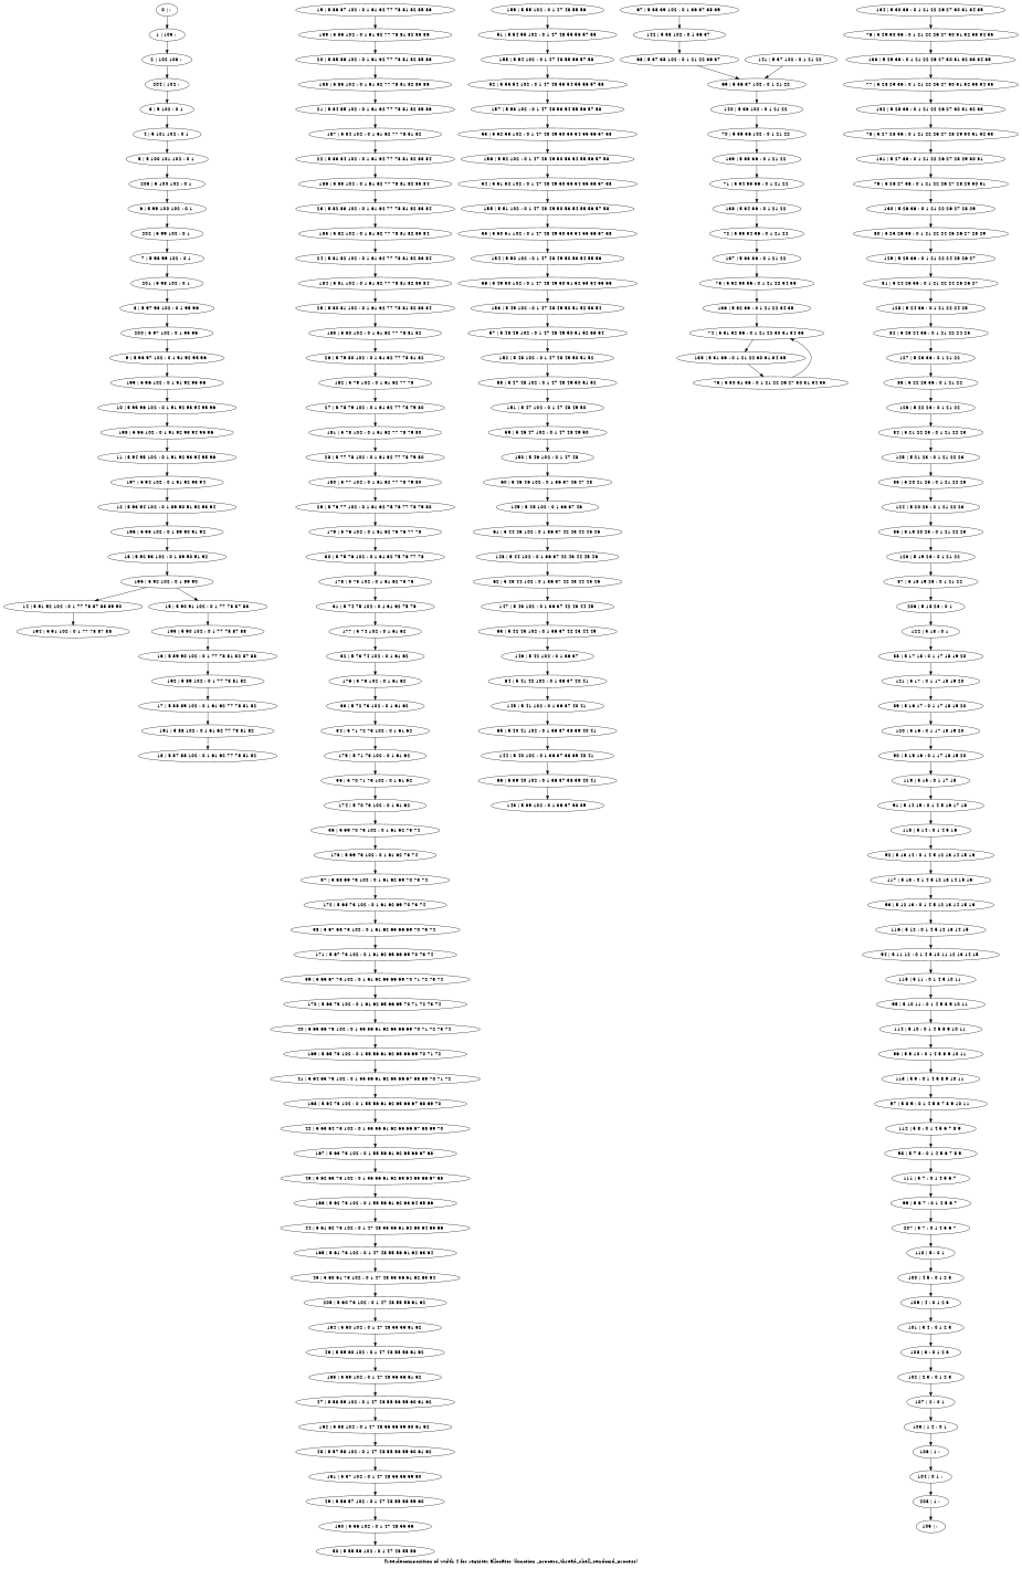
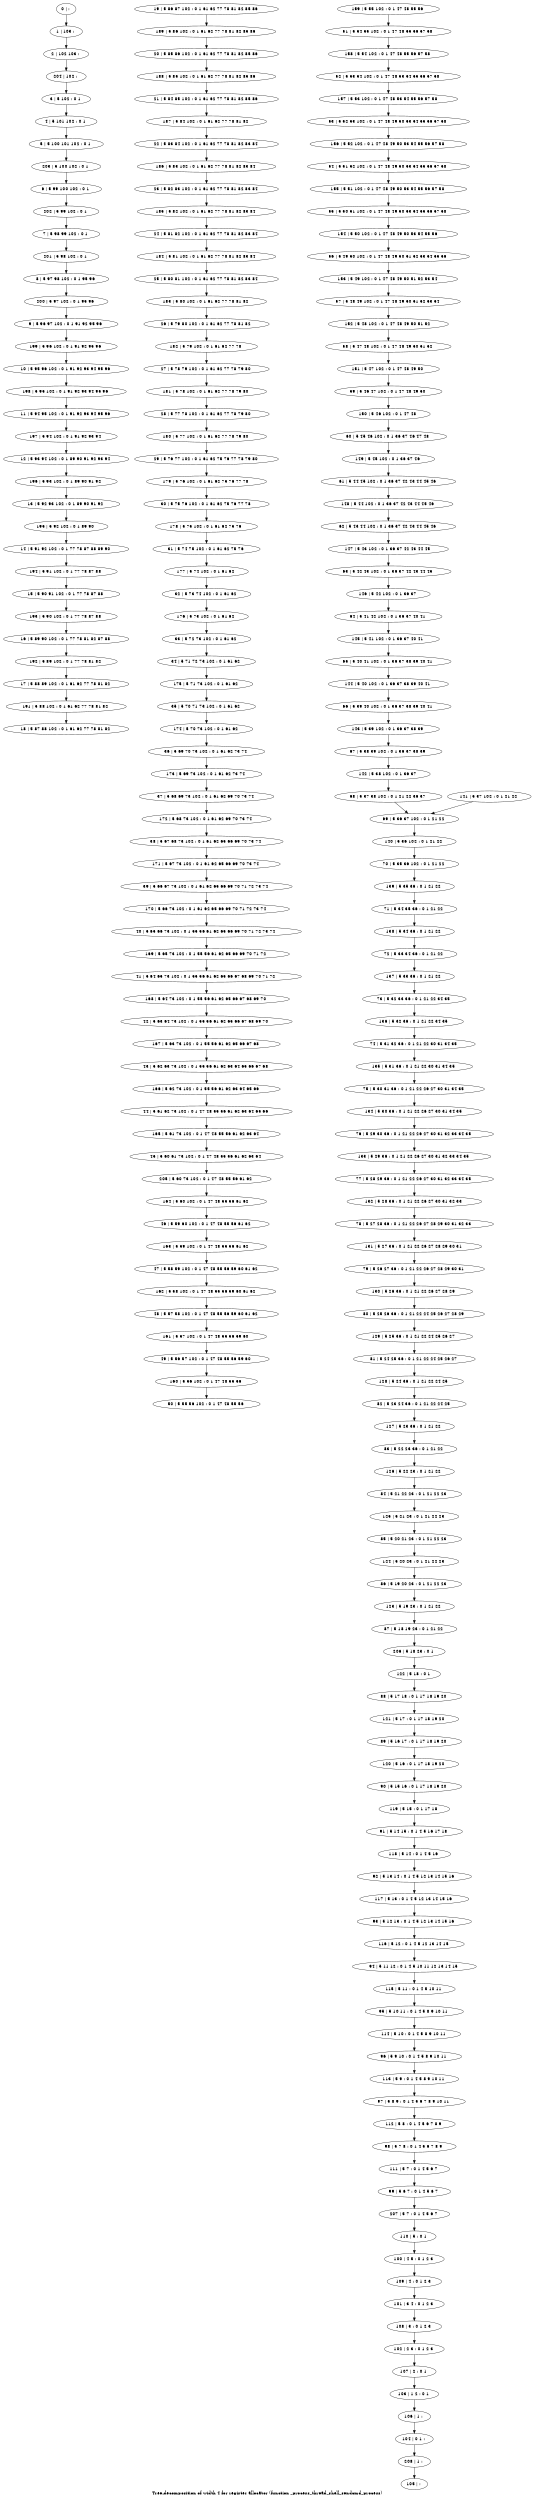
  digraph {
    label="Tree-decomposition of width 4 for register allocator (function _process_thread_shell_sendcmd_process)"
    n1 [label="0 | : "]
    n2 [label="1 | 103 : "]
    n3 [label="2 | 102 103 : "]
    n4 [label="204 | 102 : "]
    n5 [label="3 | 5 102 : 0 1 "]
    n6 [label="4 | 5 101 102 : 0 1 "]
    n7 [label="5 | 5 100 101 102 : 0 1 "]
    n8 [label="203 | 5 100 102 : 0 1 "]
    n9 [label="6 | 5 99 100 102 : 0 1 "]
    n10 [label="202 | 5 99 102 : 0 1 "]
    n11 [label="7 | 5 98 99 102 : 0 1 "]
    n12 [label="201 | 5 98 102 : 0 1 "]
    n13 [label="8 | 5 97 98 102 : 0 1 95 96 "]
    n14 [label="200 | 5 97 102 : 0 1 95 96 "]
    n15 [label="9 | 5 96 97 102 : 0 1 91 92 95 96 "]
    n16 [label="199 | 5 96 102 : 0 1 91 92 95 96 "]
    n17 [label="10 | 5 95 96 102 : 0 1 91 92 93 94 95 96 "]
    n18 [label="198 | 5 95 102 : 0 1 91 92 93 94 95 96 "]
    n19 [label="11 | 5 94 95 102 : 0 1 91 92 93 94 95 96 "]
    n20 [label="197 | 5 94 102 : 0 1 91 92 93 94 "]
    n21 [label="12 | 5 93 94 102 : 0 1 89 90 91 92 93 94 "]
    n22 [label="196 | 5 93 102 : 0 1 89 90 91 92 "]
    n23 [label="13 | 5 92 93 102 : 0 1 89 90 91 92 "]
    n24 [label="195 | 5 92 102 : 0 1 89 90 "]
    n25 [label="14 | 5 91 92 102 : 0 1 77 78 87 88 89 90 "]
    n26 [label="194 | 5 91 102 : 0 1 77 78 87 88 "]
    n27 [label="15 | 5 90 91 102 : 0 1 77 78 87 88 "]
    n28 [label="193 | 5 90 102 : 0 1 77 78 87 88 "]
    n29 [label="16 | 5 89 90 102 : 0 1 77 78 81 82 87 88 "]
    n30 [label="192 | 5 89 102 : 0 1 77 78 81 82 "]
    n31 [label="17 | 5 88 89 102 : 0 1 61 62 77 78 81 82 "]
    n32 [label="191 | 5 88 102 : 0 1 61 62 77 78 81 82 "]
    n33 [label="18 | 5 87 88 102 : 0 1 61 62 77 78 81 82 "]
    n34 [label="19 | 5 86 87 102 : 0 1 61 62 77 78 81 82 85 86 "]
    n35 [label="189 | 5 86 102 : 0 1 61 62 77 78 81 82 85 86 "]
    n36 [label="20 | 5 85 86 102 : 0 1 61 62 77 78 81 82 85 86 "]
    n37 [label="188 | 5 85 102 : 0 1 61 62 77 78 81 82 85 86 "]
    n38 [label="21 | 5 84 85 102 : 0 1 61 62 77 78 81 82 85 86 "]
    n39 [label="187 | 5 84 102 : 0 1 61 62 77 78 81 82 "]
    n40 [label="22 | 5 83 84 102 : 0 1 61 62 77 78 81 82 83 84 "]
    n41 [label="186 | 5 83 102 : 0 1 61 62 77 78 81 82 83 84 "]
    n42 [label="23 | 5 82 83 102 : 0 1 61 62 77 78 81 82 83 84 "]
    n43 [label="185 | 5 82 102 : 0 1 61 62 77 78 81 82 83 84 "]
    n44 [label="24 | 5 81 82 102 : 0 1 61 62 77 78 81 82 83 84 "]
    n45 [label="184 | 5 81 102 : 0 1 61 62 77 78 81 82 83 84 "]
    n46 [label="25 | 5 80 81 102 : 0 1 61 62 77 78 81 82 83 84 "]
    n47 [label="183 | 5 80 102 : 0 1 61 62 77 78 81 82 "]
    n48 [label="26 | 5 79 80 102 : 0 1 61 62 77 78 81 82 "]
    n49 [label="182 | 5 79 102 : 0 1 61 62 77 78 "]
    n50 [label="27 | 5 78 79 102 : 0 1 61 62 77 78 79 80 "]
    n51 [label="181 | 5 78 102 : 0 1 61 62 77 78 79 80 "]
    n52 [label="28 | 5 77 78 102 : 0 1 61 62 77 78 79 80 "]
    n53 [label="180 | 5 77 102 : 0 1 61 62 77 78 79 80 "]
    n54 [label="29 | 5 76 77 102 : 0 1 61 62 75 76 77 78 79 80 "]
    n55 [label="179 | 5 76 102 : 0 1 61 62 75 76 77 78 "]
    n56 [label="30 | 5 75 76 102 : 0 1 61 62 75 76 77 78 "]
    n57 [label="178 | 5 75 102 : 0 1 61 62 75 76 "]
    n58 [label="31 | 5 74 75 102 : 0 1 61 62 75 76 "]
    n59 [label="177 | 5 74 102 : 0 1 61 62 "]
    n60 [label="32 | 5 73 74 102 : 0 1 61 62 "]
    n61 [label="176 | 5 73 102 : 0 1 61 62 "]
    n62 [label="33 | 5 72 73 102 : 0 1 61 62 "]
    n63 [label="34 | 5 71 72 73 102 : 0 1 61 62 "]
    n64 [label="175 | 5 71 73 102 : 0 1 61 62 "]
    n65 [label="35 | 5 70 71 73 102 : 0 1 61 62 "]
    n66 [label="174 | 5 70 73 102 : 0 1 61 62 "]
    n67 [label="36 | 5 69 70 73 102 : 0 1 61 62 73 74 "]
    n68 [label="173 | 5 69 73 102 : 0 1 61 62 73 74 "]
    n69 [label="37 | 5 68 69 73 102 : 0 1 61 62 69 70 73 74 "]
    n70 [label="172 | 5 68 73 102 : 0 1 61 62 69 70 73 74 "]
    n71 [label="38 | 5 67 68 73 102 : 0 1 61 62 65 66 69 70 73 74 "]
    n72 [label="171 | 5 67 73 102 : 0 1 61 62 65 66 69 70 73 74 "]
    n73 [label="39 | 5 66 67 73 102 : 0 1 61 62 65 66 69 70 71 72 73 74 "]
    n74 [label="170 | 5 66 73 102 : 0 1 61 62 65 66 69 70 71 72 73 74 "]
    n75 [label="40 | 5 65 66 73 102 : 0 1 55 56 61 62 65 66 69 70 71 72 73 74 "]
    n76 [label="169 | 5 65 73 102 : 0 1 55 56 61 62 65 66 69 70 71 72 "]
    n77 [label="41 | 5 64 65 73 102 : 0 1 55 56 61 62 65 66 67 68 69 70 71 72 "]
    n78 [label="168 | 5 64 73 102 : 0 1 55 56 61 62 65 66 67 68 69 70 "]
    n79 [label="42 | 5 63 64 73 102 : 0 1 55 56 61 62 65 66 67 68 69 70 "]
    n80 [label="167 | 5 63 73 102 : 0 1 55 56 61 62 65 66 67 68 "]
    n81 [label="43 | 5 62 63 73 102 : 0 1 55 56 61 62 63 64 65 66 67 68 "]
    n82 [label="166 | 5 62 73 102 : 0 1 55 56 61 62 63 64 65 66 "]
    n83 [label="44 | 5 61 62 73 102 : 0 1 47 48 55 56 61 62 63 64 65 66 "]
    n84 [label="165 | 5 61 73 102 : 0 1 47 48 55 56 61 62 63 64 "]
    n85 [label="45 | 5 60 61 73 102 : 0 1 47 48 55 56 61 62 63 64 "]
    n86 [label="205 | 5 60 73 102 : 0 1 47 48 55 56 61 62 "]
    n87 [label="164 | 5 60 102 : 0 1 47 48 55 56 61 62 "]
    n88 [label="46 | 5 59 60 102 : 0 1 47 48 55 56 61 62 "]
    n89 [label="163 | 5 59 102 : 0 1 47 48 55 56 61 62 "]
    n90 [label="47 | 5 58 59 102 : 0 1 47 48 55 56 59 60 61 62 "]
    n91 [label="162 | 5 58 102 : 0 1 47 48 55 56 59 60 61 62 "]
    n92 [label="48 | 5 57 58 102 : 0 1 47 48 55 56 59 60 61 62 "]
    n93 [label="161 | 5 57 102 : 0 1 47 48 55 56 59 60 "]
    n94 [label="49 | 5 56 57 102 : 0 1 47 48 55 56 59 60 "]
    n95 [label="160 | 5 56 102 : 0 1 47 48 55 56 "]
    n96 [label="50 | 5 55 56 102 : 0 1 47 48 55 56 "]
    n97 [label="159 | 5 55 102 : 0 1 47 48 55 56 "]
    n98 [label="51 | 5 54 55 102 : 0 1 47 48 55 56 57 58 "]
    n99 [label="158 | 5 54 102 : 0 1 47 48 55 56 57 58 "]
    n100 [label="52 | 5 53 54 102 : 0 1 47 48 53 54 55 56 57 58 "]
    n101 [label="157 | 5 53 102 : 0 1 47 48 53 54 55 56 57 58 "]
    n102 [label="53 | 5 52 53 102 : 0 1 47 48 49 50 53 54 55 56 57 58 "]
    n103 [label="156 | 5 52 102 : 0 1 47 48 49 50 53 54 55 56 57 58 "]
    n104 [label="54 | 5 51 52 102 : 0 1 47 48 49 50 53 54 55 56 57 58 "]
    n105 [label="155 | 5 51 102 : 0 1 47 48 49 50 53 54 55 56 57 58 "]
    n106 [label="55 | 5 50 51 102 : 0 1 47 48 49 50 53 54 55 56 57 58 "]
    n107 [label="154 | 5 50 102 : 0 1 47 48 49 50 53 54 55 56 "]
    n108 [label="56 | 5 49 50 102 : 0 1 47 48 49 50 51 52 53 54 55 56 "]
    n109 [label="153 | 5 49 102 : 0 1 47 48 49 50 51 52 53 54 "]
    n110 [label="57 | 5 48 49 102 : 0 1 47 48 49 50 51 52 53 54 "]
    n111 [label="152 | 5 48 102 : 0 1 47 48 49 50 51 52 "]
    n112 [label="58 | 5 47 48 102 : 0 1 47 48 49 50 51 52 "]
    n113 [label="151 | 5 47 102 : 0 1 47 48 49 50 "]
    n114 [label="59 | 5 46 47 102 : 0 1 47 48 49 50 "]
    n115 [label="150 | 5 46 102 : 0 1 47 48 "]
    n116 [label="60 | 5 45 46 102 : 0 1 36 37 46 47 48 "]
    n117 [label="149 | 5 45 102 : 0 1 36 37 46 "]
    n118 [label="61 | 5 44 45 102 : 0 1 36 37 42 43 44 45 46 "]
    n119 [label="148 | 5 44 102 : 0 1 36 37 42 43 44 45 46 "]
    n120 [label="62 | 5 43 44 102 : 0 1 36 37 42 43 44 45 46 "]
    n121 [label="147 | 5 43 102 : 0 1 36 37 42 43 44 45 "]
    n122 [label="63 | 5 42 43 102 : 0 1 36 37 42 43 44 45 "]
    n123 [label="146 | 5 42 102 : 0 1 36 37 "]
    n124 [label="64 | 5 41 42 102 : 0 1 36 37 40 41 "]
    n125 [label="145 | 5 41 102 : 0 1 36 37 40 41 "]
    n126 [label="65 | 5 40 41 102 : 0 1 36 37 38 39 40 41 "]
    n127 [label="144 | 5 40 102 : 0 1 36 37 38 39 40 41 "]
    n128 [label="66 | 5 39 40 102 : 0 1 36 37 38 39 40 41 "]
    n129 [label="143 | 5 39 102 : 0 1 36 37 38 39 "]
    n130 [label="67 | 5 38 39 102 : 0 1 36 37 38 39 "]
    n131 [label="142 | 5 38 102 : 0 1 36 37 "]
    n132 [label="68 | 5 37 38 102 : 0 1 21 22 36 37 "]
    n133 [label="69 | 5 36 37 102 : 0 1 21 22 "]
    n134 [label="141 | 5 37 102 : 0 1 21 22 "]
    n135 [label="140 | 5 36 102 : 0 1 21 22 "]
    n136 [label="70 | 5 35 36 102 : 0 1 21 22 "]
    n137 [label="139 | 5 35 36 : 0 1 21 22 "]
    n138 [label="71 | 5 34 35 36 : 0 1 21 22 "]
    n139 [label="138 | 5 34 36 : 0 1 21 22 "]
    n140 [label="72 | 5 33 34 36 : 0 1 21 22 "]
    n141 [label="137 | 5 33 36 : 0 1 21 22 "]
    n142 [label="73 | 5 32 33 36 : 0 1 21 22 34 35 "]
    n143 [label="136 | 5 32 36 : 0 1 21 22 34 35 "]
    n144 [label="74 | 5 31 32 36 : 0 1 21 22 30 31 34 35 "]
    n145 [label="135 | 5 31 36 : 0 1 21 22 30 31 34 35 "]
    n146 [label="75 | 5 30 31 36 : 0 1 21 22 26 27 30 31 34 35 "]
    n147 [label="134 | 5 30 36 : 0 1 21 22 26 27 30 31 34 35 "]
    n148 [label="76 | 5 29 30 36 : 0 1 21 22 26 27 30 31 32 33 34 35 "]
    n149 [label="133 | 5 29 36 : 0 1 21 22 26 27 30 31 32 33 34 35 "]
    n150 [label="77 | 5 28 29 36 : 0 1 21 22 26 27 30 31 32 33 34 35 "]
    n151 [label="132 | 5 28 36 : 0 1 21 22 26 27 30 31 32 33 "]
    n152 [label="78 | 5 27 28 36 : 0 1 21 22 26 27 28 29 30 31 32 33 "]
    n153 [label="131 | 5 27 36 : 0 1 21 22 26 27 28 29 30 31 "]
    n154 [label="79 | 5 26 27 36 : 0 1 21 22 26 27 28 29 30 31 "]
    n155 [label="130 | 5 26 36 : 0 1 21 22 26 27 28 29 "]
    n156 [label="80 | 5 25 26 36 : 0 1 21 22 24 25 26 27 28 29 "]
    n157 [label="129 | 5 25 36 : 0 1 21 22 24 25 26 27 "]
    n158 [label="81 | 5 24 25 36 : 0 1 21 22 24 25 26 27 "]
    n159 [label="128 | 5 24 36 : 0 1 21 22 24 25 "]
    n160 [label="82 | 5 23 24 36 : 0 1 21 22 24 25 "]
    n161 [label="127 | 5 23 36 : 0 1 21 22 "]
    n162 [label="83 | 5 22 23 36 : 0 1 21 22 "]
    n163 [label="126 | 5 22 23 : 0 1 21 22 "]
    n164 [label="84 | 5 21 22 23 : 0 1 21 22 23 "]
    n165 [label="125 | 5 21 23 : 0 1 21 22 23 "]
    n166 [label="85 | 5 20 21 23 : 0 1 21 22 23 "]
    n167 [label="124 | 5 20 23 : 0 1 21 22 23 "]
    n168 [label="86 | 5 19 20 23 : 0 1 21 22 23 "]
    n169 [label="123 | 5 19 23 : 0 1 21 22 "]
    n170 [label="87 | 5 18 19 23 : 0 1 21 22 "]
    n171 [label="206 | 5 18 23 : 0 1 "]
    n172 [label="122 | 5 18 : 0 1 "]
    n173 [label="88 | 5 17 18 : 0 1 17 18 19 20 "]
    n174 [label="121 | 5 17 : 0 1 17 18 19 20 "]
    n175 [label="89 | 5 16 17 : 0 1 17 18 19 20 "]
    n176 [label="120 | 5 16 : 0 1 17 18 19 20 "]
    n177 [label="90 | 5 15 16 : 0 1 17 18 19 20 "]
    n178 [label="119 | 5 15 : 0 1 17 18 "]
    n179 [label="91 | 5 14 15 : 0 1 4 5 16 17 18 "]
    n180 [label="118 | 5 14 : 0 1 4 5 16 "]
    n181 [label="92 | 5 13 14 : 0 1 4 5 12 13 14 15 16 "]
    n182 [label="117 | 5 13 : 0 1 4 5 12 13 14 15 16 "]
    n183 [label="93 | 5 12 13 : 0 1 4 5 12 13 14 15 16 "]
    n184 [label="116 | 5 12 : 0 1 4 5 12 13 14 15 "]
    n185 [label="94 | 5 11 12 : 0 1 4 5 10 11 12 13 14 15 "]
    n186 [label="115 | 5 11 : 0 1 4 5 10 11 "]
    n187 [label="95 | 5 10 11 : 0 1 4 5 8 9 10 11 "]
    n188 [label="114 | 5 10 : 0 1 4 5 8 9 10 11 "]
    n189 [label="96 | 5 9 10 : 0 1 4 5 8 9 10 11 "]
    n190 [label="113 | 5 9 : 0 1 4 5 8 9 10 11 "]
    n191 [label="97 | 5 8 9 : 0 1 4 5 6 7 8 9 10 11 "]
    n192 [label="112 | 5 8 : 0 1 4 5 6 7 8 9 "]
    n193 [label="98 | 5 7 8 : 0 1 4 5 6 7 8 9 "]
    n194 [label="111 | 5 7 : 0 1 4 5 6 7 "]
    n195 [label="99 | 5 6 7 : 0 1 4 5 6 7 "]
    n196 [label="207 | 5 7 : 0 1 4 5 6 7 "]
    n197 [label="110 | 5 : 0 1 "]
    n198 [label="100 | 4 5 : 0 1 2 3 "]
    n199 [label="109 | 4 : 0 1 2 3 "]
    n200 [label="101 | 3 4 : 0 1 2 3 "]
    n201 [label="108 | 3 : 0 1 2 3 "]
    n202 [label="102 | 2 3 : 0 1 2 3 "]
    n203 [label="107 | 2 : 0 1 "]
    n204 [label="103 | 1 2 : 0 1 "]
    n205 [label="106 | 1 : "]
    n206 [label="104 | 0 1 : "]
    n207 [label="208 | 1 : "]
    n208 [label="105 | : "]
    n1 -> n2
    n2 -> n3
    n3 -> n4
    n4 -> n5
    n5 -> n6
    n6 -> n7
    n7 -> n8
    n8 -> n9
    n9 -> n10
    n10 -> n11
    n11 -> n12
    n12 -> n13
    n13 -> n14
    n14 -> n15
    n15 -> n16
    n16 -> n17
    n17 -> n18
    n18 -> n19
    n19 -> n20
    n20 -> n21
    n21 -> n22
    n22 -> n23
    n23 -> n24
    n24 -> n25
    n25 -> n26
-   n24 -> n27
+   n26 -> n27
    n27 -> n28
    n28 -> n29
    n29 -> n30
    n30 -> n31
    n31 -> n32
    n32 -> n33
    n34 -> n35
    n35 -> n36
    n36 -> n37
    n37 -> n38
    n38 -> n39
    n39 -> n40
    n40 -> n41
    n41 -> n42
    n42 -> n43
    n43 -> n44
    n44 -> n45
    n45 -> n46
    n46 -> n47
    n47 -> n48
    n48 -> n49
    n49 -> n50
    n50 -> n51
    n51 -> n52
    n52 -> n53
    n53 -> n54
    n54 -> n55
    n55 -> n56
    n56 -> n57
    n57 -> n58
    n58 -> n59
    n59 -> n60
    n60 -> n61
    n61 -> n62
    n62 -> n63
    n63 -> n64
    n64 -> n65
    n65 -> n66
    n66 -> n67
    n67 -> n68
    n68 -> n69
    n69 -> n70
    n70 -> n71
    n71 -> n72
    n72 -> n73
    n73 -> n74
    n74 -> n75
    n75 -> n76
    n76 -> n77
    n77 -> n78
    n78 -> n79
    n79 -> n80
    n80 -> n81
    n81 -> n82
    n82 -> n83
    n83 -> n84
    n84 -> n85
    n85 -> n86
    n86 -> n87
    n87 -> n88
    n88 -> n89
    n89 -> n90
    n90 -> n91
    n91 -> n92
    n92 -> n93
    n93 -> n94
    n94 -> n95
    n95 -> n96
    n97 -> n98
    n98 -> n99
    n99 -> n100
    n100 -> n101
    n101 -> n102
    n102 -> n103
    n103 -> n104
    n104 -> n105
    n105 -> n106
    n106 -> n107
    n107 -> n108
    n108 -> n109
    n109 -> n110
    n110 -> n111
    n111 -> n112
    n112 -> n113
    n113 -> n114
    n114 -> n115
    n115 -> n116
    n116 -> n117
    n117 -> n118
    n118 -> n119
    n119 -> n120
    n120 -> n121
    n121 -> n122
    n122 -> n123
    n123 -> n124
    n124 -> n125
    n125 -> n126
    n126 -> n127
    n127 -> n128
    n128 -> n129
+   n129 -> n130
    n130 -> n131
    n131 -> n132
    n132 -> n133
    n133 -> n135
    n134 -> n133
    n135 -> n136
    n136 -> n137
    n137 -> n138
    n138 -> n139
    n139 -> n140
    n140 -> n141
    n141 -> n142
    n142 -> n143
    n143 -> n144
    n144 -> n145
    n145 -> n146
-   n146 -> n144
+   n146 -> n147
    n147 -> n148
    n148 -> n149
    n149 -> n150
    n150 -> n151
    n151 -> n152
    n152 -> n153
    n153 -> n154
    n154 -> n155
    n155 -> n156
    n156 -> n157
    n157 -> n158
    n158 -> n159
    n159 -> n160
    n160 -> n161
    n161 -> n162
    n162 -> n163
    n163 -> n164
    n164 -> n165
    n165 -> n166
    n166 -> n167
    n167 -> n168
    n168 -> n169
    n169 -> n170
    n170 -> n171
    n171 -> n172
    n172 -> n173
    n173 -> n174
    n174 -> n175
    n175 -> n176
    n176 -> n177
    n177 -> n178
    n178 -> n179
    n179 -> n180
    n180 -> n181
    n181 -> n182
    n182 -> n183
    n183 -> n184
    n184 -> n185
    n185 -> n186
    n186 -> n187
    n187 -> n188
    n188 -> n189
    n189 -> n190
    n190 -> n191
    n191 -> n192
    n192 -> n193
    n193 -> n194
    n194 -> n195
    n195 -> n196
    n196 -> n197
    n197 -> n198
    n198 -> n199
    n199 -> n200
    n200 -> n201
    n201 -> n202
    n202 -> n203
    n203 -> n204
    n204 -> n205
    n205 -> n206
    n206 -> n207
    n207 -> n208
  }
